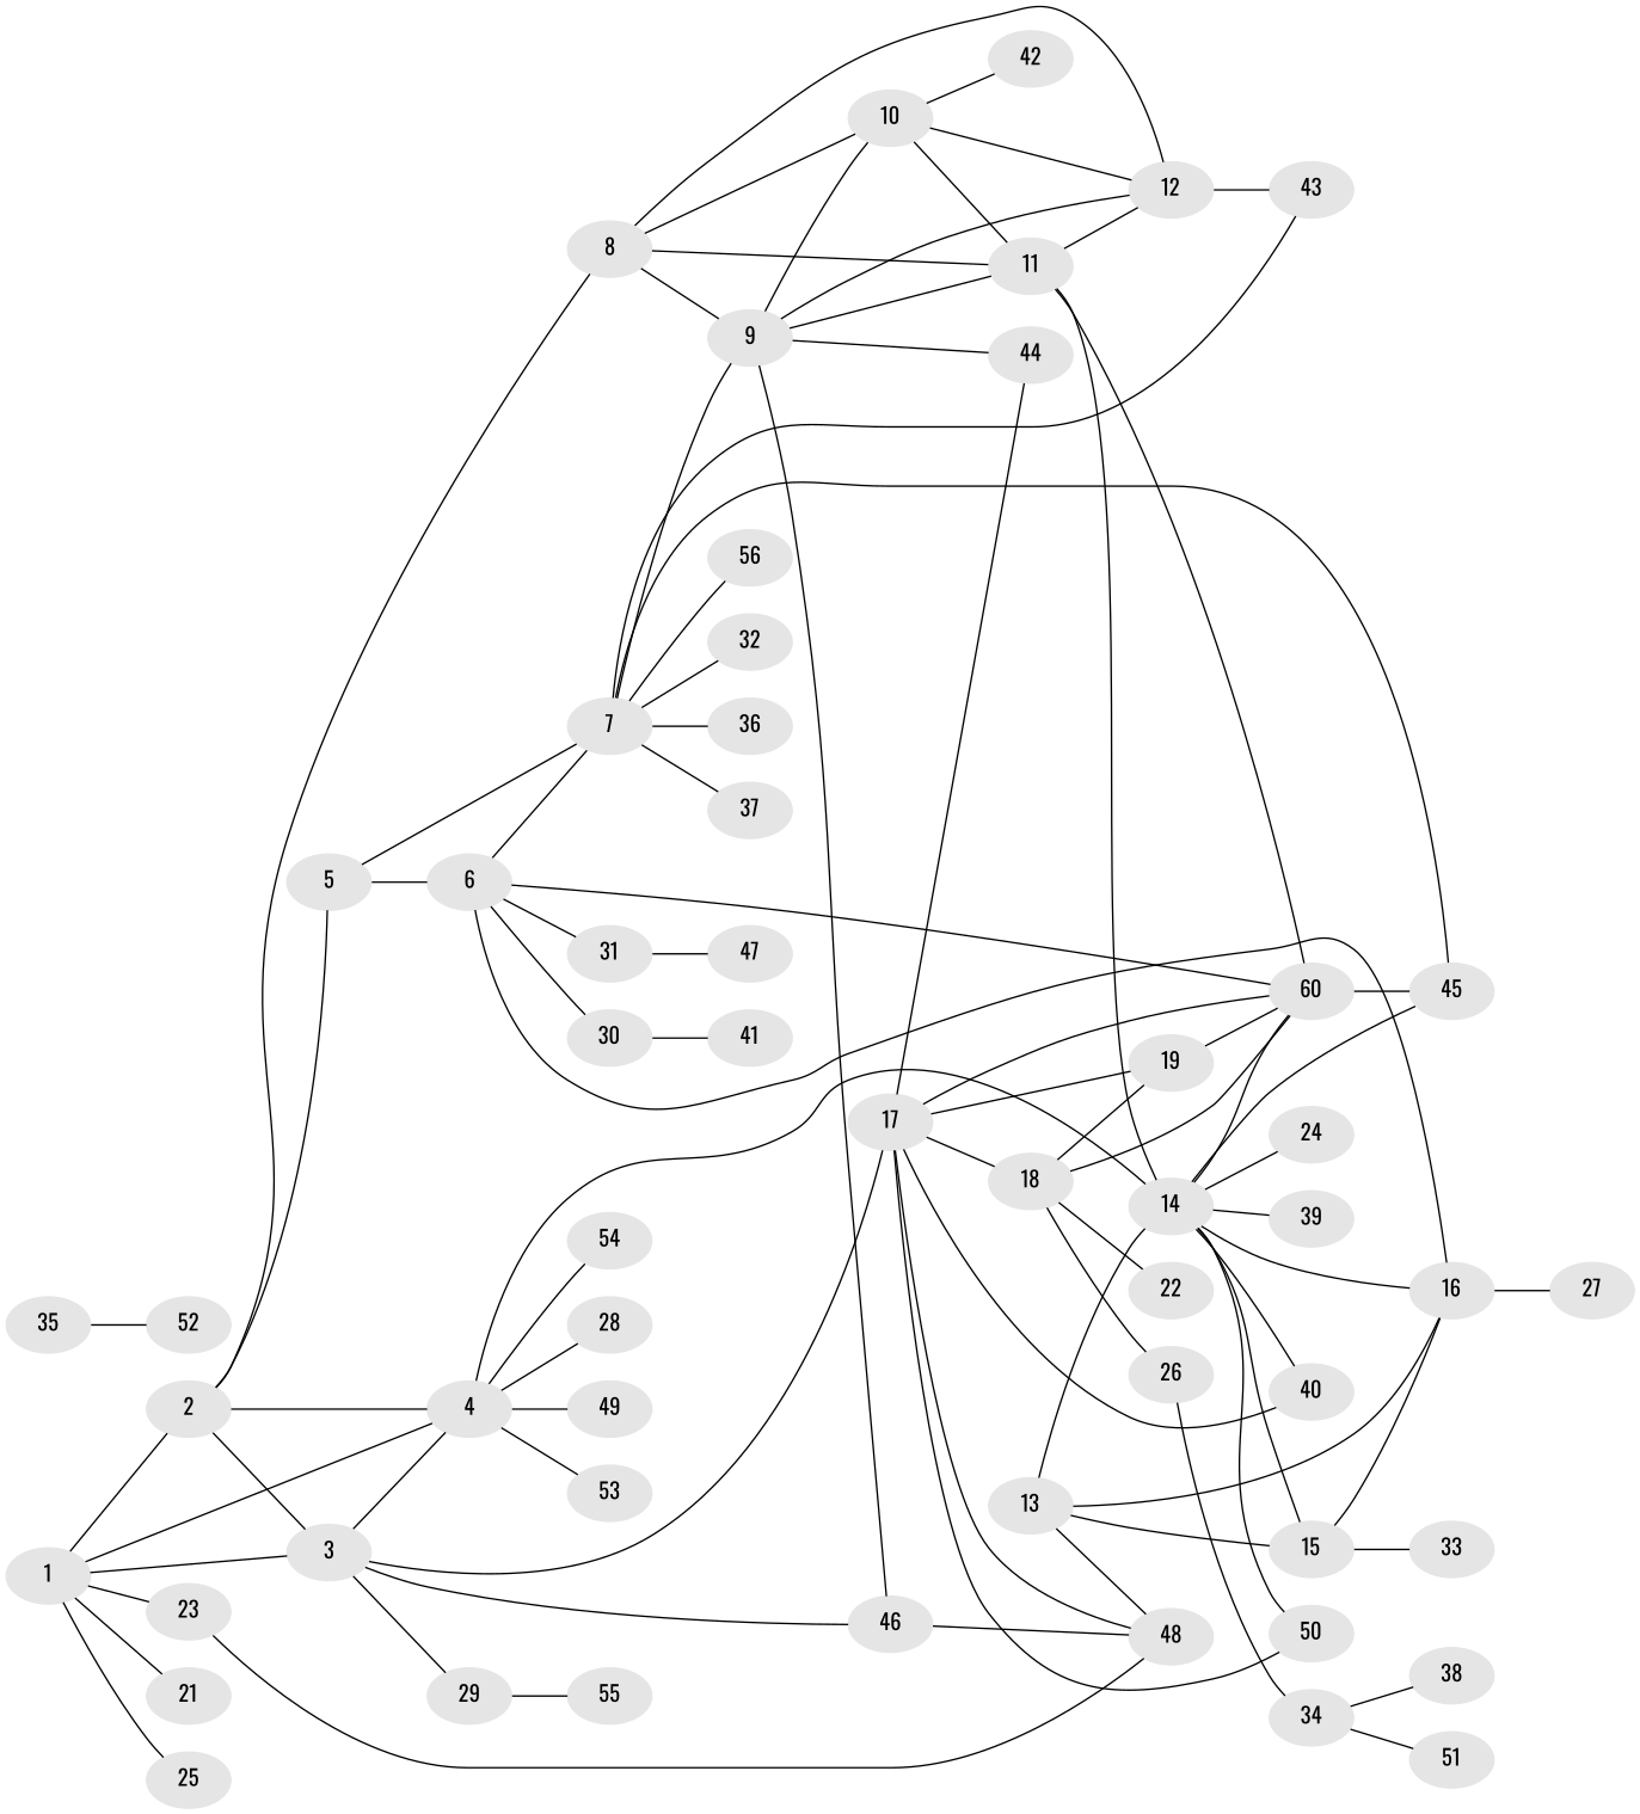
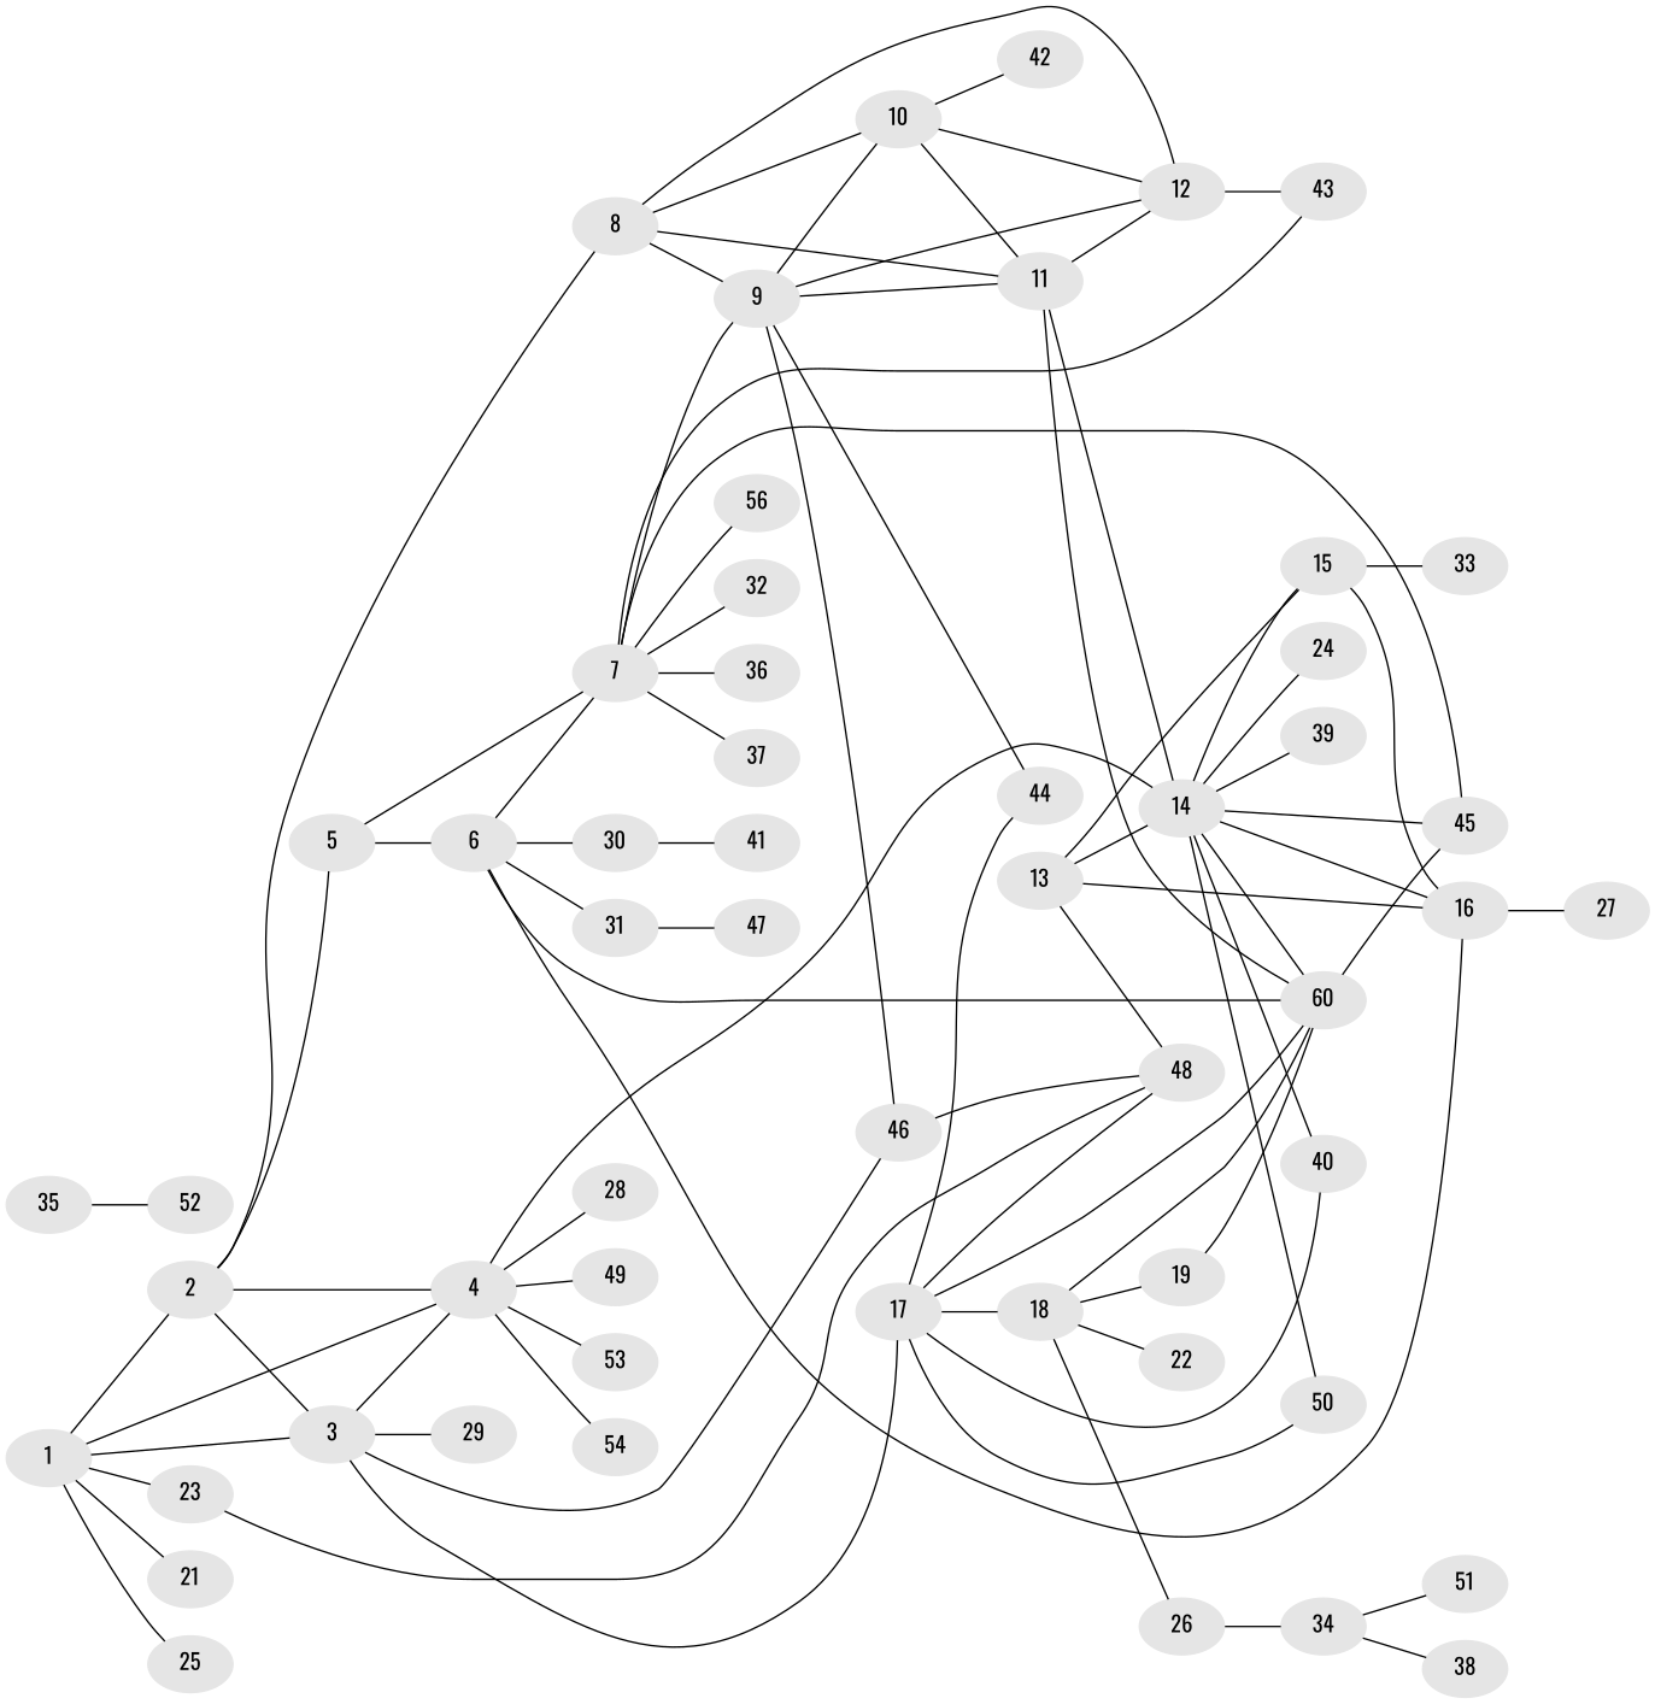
  graph {
    fontname=Oswald
    rankdir=LR
    node [color=gray90 fontname=Oswald style=filled]
    edge [fontname=Oswald weight=1.0]
    1
    2
    3
    4
    21
    23
    25
    5
    8
    17
    29
    46
    14
    28
    49
    53
    54
    48
    6
    7
    9
    10
    11
    12
    n25 [label=60]
    44
    40
    50
    18
    19
-   55
    16
    45
    15
    24
    39
    30
    31
    32
    36
    37
    43
    56
    27
    41
    47
    35
    52
    42
    13
    33
    22
    26
    34
    38
    51
    1 -- 2 [weight=2.0]
    1 -- 3
    1 -- 4
    1 -- 21
    1 -- 23 [weight=2.0]
    1 -- 25
    2 -- 3 [weight=2.0]
    2 -- 4 [weight=2.0]
    2 -- 5
    2 -- 8
    3 -- 4
    3 -- 17
    3 -- 29
    3 -- 46
    4 -- 14
    4 -- 28
    4 -- 49
    4 -- 53
    4 -- 54
    23 -- 48
    5 -- 6 [weight=3.0]
    5 -- 7
    8 -- 9
    8 -- 10
    8 -- 11
    8 -- 12
    17 -- 48
    17 -- n25 [weight=2.0]
    17 -- 44
    17 -- 40
    17 -- 50
    17 -- 18 [weight=2.0]
-   17 -- 19 [weight=7.0]
-   29 -- 55
    46 -- 48
    14 -- n25
    14 -- 40
    14 -- 50
    14 -- 16 [weight=2.0]
    14 -- 45
    14 -- 15 [weight=2.0]
    14 -- 24
    14 -- 39
    6 -- 7 [weight=3.0]
    6 -- n25
    6 -- 16
    6 -- 30
    6 -- 31
    7 -- 9
    7 -- 45
    7 -- 32
    7 -- 36
    7 -- 37
    7 -- 43
    7 -- 56
    9 -- 46
    9 -- 10
    9 -- 11
    9 -- 12
    9 -- 44 [weight=2.0]
    10 -- 11
    10 -- 12
    10 -- 42
    11 -- 14
    11 -- 12
    11 -- n25
    12 -- 43 [weight=3.0]
    n25 -- 45 [weight=3.0]
    18 -- n25
    18 -- 19
    18 -- 22
    18 -- 26
    19 -- n25
    16 -- 27
    15 -- 16
    15 -- 33
    30 -- 41
    31 -- 47
    35 -- 52
    13 -- 14 [weight=4.0]
    13 -- 48
    13 -- 16
    13 -- 15
    26 -- 34
    34 -- 38
    34 -- 51
  }
